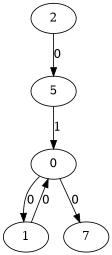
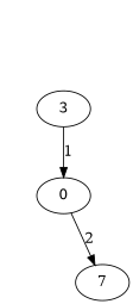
  digraph {
    0
-   1
    n3 [label=7]
-   2
-   3 [label=5]
-   0 -> 1 [label=0]
-   0 -> n3 [label=0]
-   1 -> 0 [label=0]
-   2 -> 3 [label=0]
+   3
+   0 -> n3 [label=2]
    3 -> 0 [label=1]
  }
